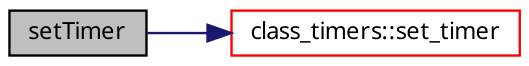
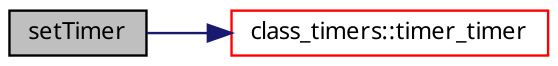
  digraph {
    rankdir=LR
    node [fontname="FreeSans.ttf" fontsize=10 shape=record style=filled]
    n1 [color=black fillcolor=grey75 fontcolor=black height=0.2 label=setTimer width=0.4]
-   n2 [color=red fillcolor=white height=0.2 label="class_timers::set_timer" width=0.4]
+   n2 [color=red fillcolor=white height=0.2 label="class_timers::timer_timer" width=0.4]
    n1 -> n2 [color=midnightblue fontname="FreeSans.ttf" fontsize=10 labelfontname="FreeSans.ttf" labelfontsize=10 style=solid]
  }
